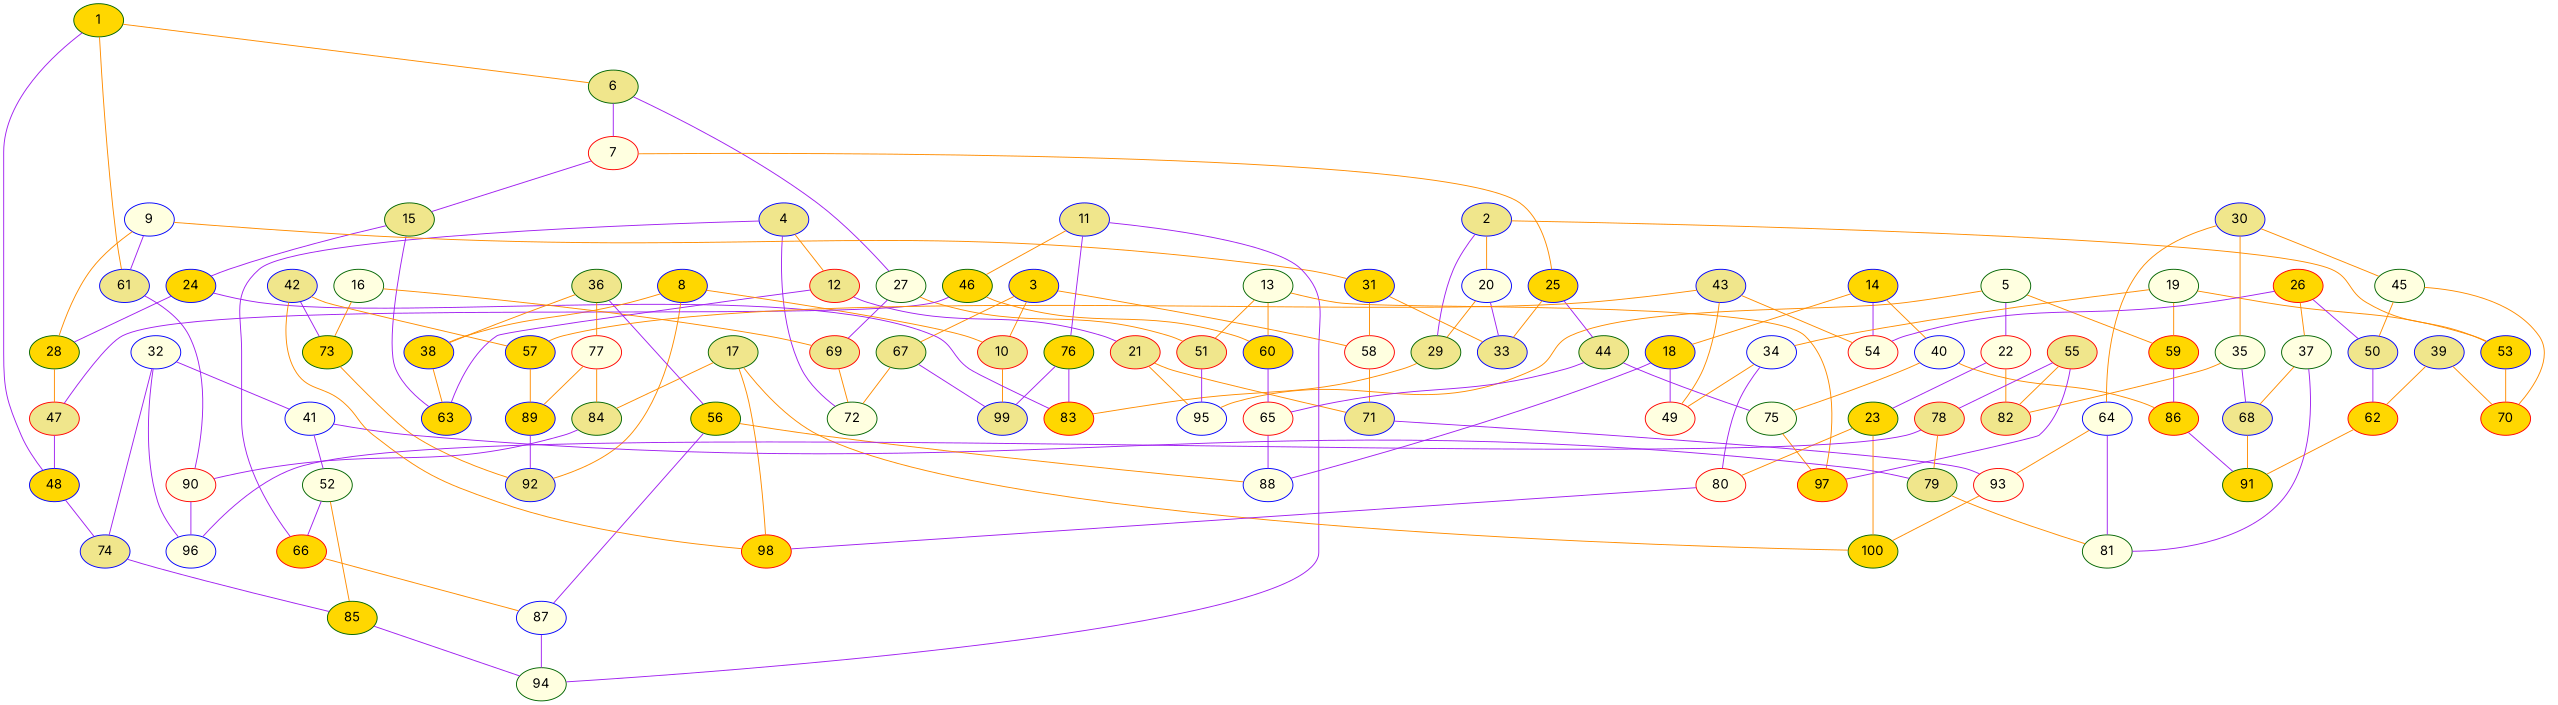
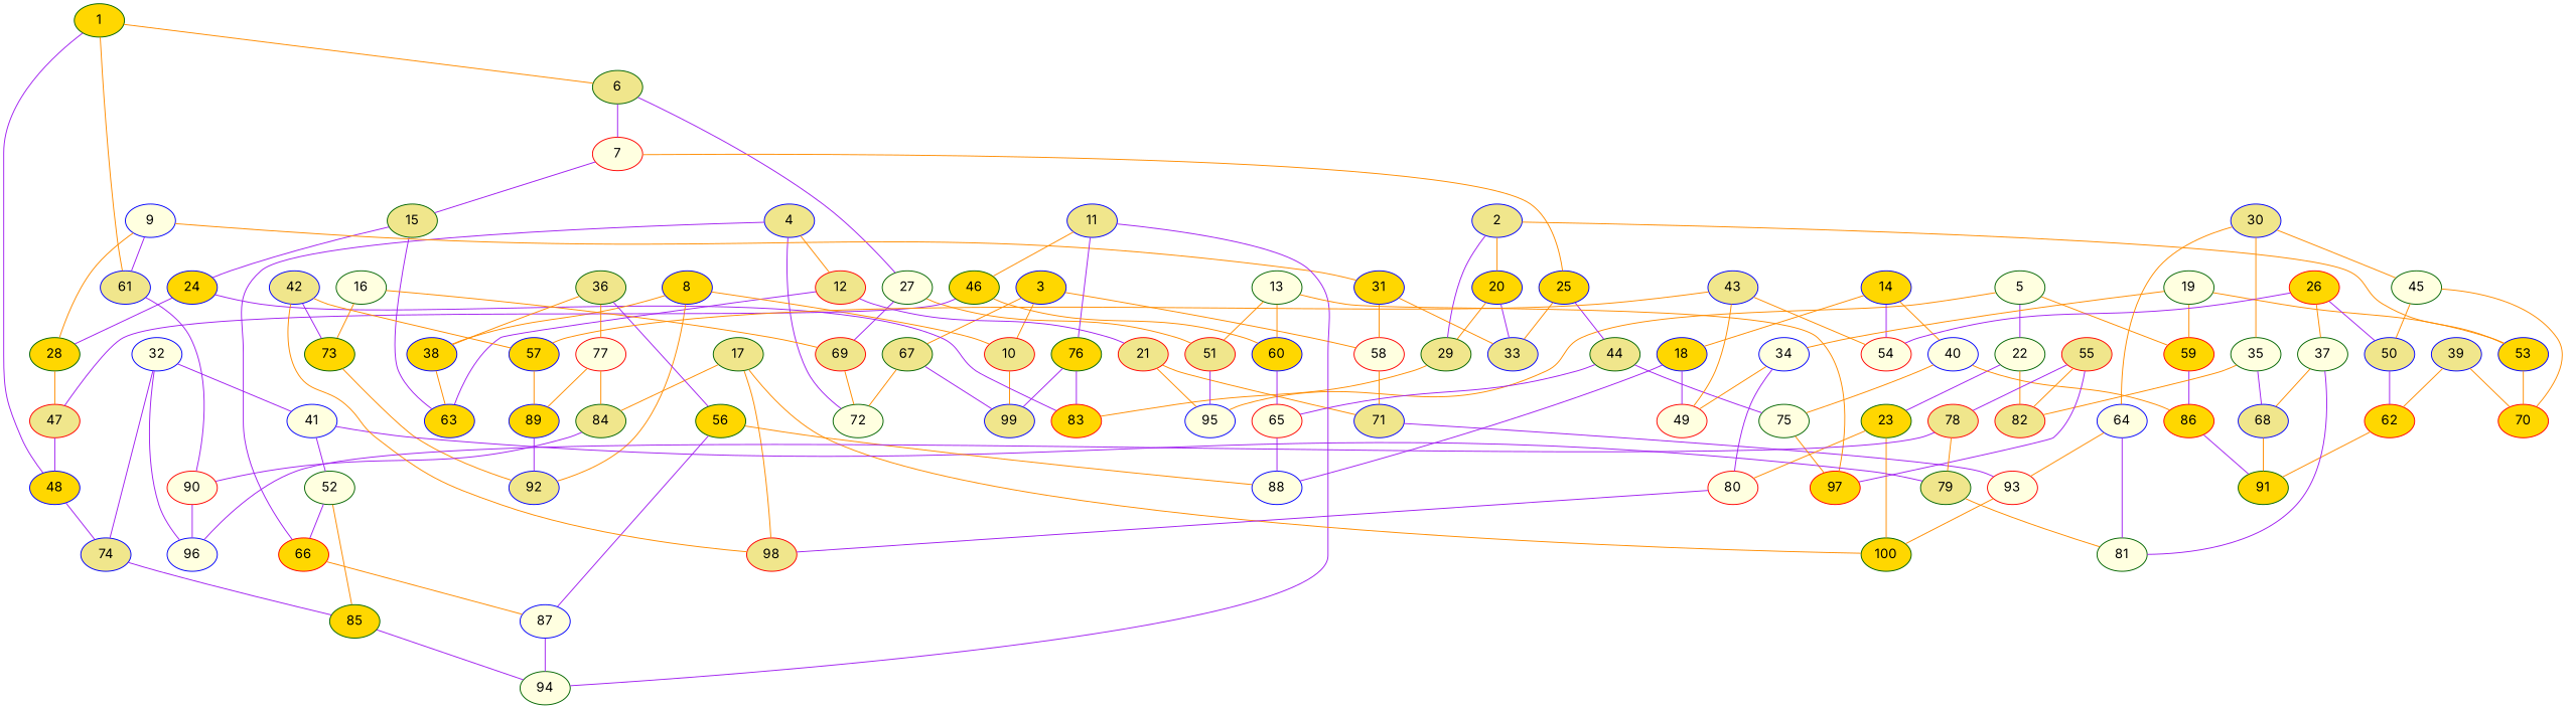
  graph {
    fontname=Inter
    node [color=blue fillcolor=lightyellow fontname=Inter style=filled]
    edge [color=darkorange fontname=Inter]
    1 [color=darkgreen fillcolor=gold]
    6 [color=darkgreen fillcolor=khaki]
    48 [fillcolor=gold]
    61 [fillcolor=khaki]
    7 [color=red]
    27 [color=darkgreen]
    74 [fillcolor=khaki]
    90 [color=red]
    2 [fillcolor=khaki]
-   20
+   20 [fillcolor=gold]
    29 [color=darkgreen fillcolor=khaki]
    53 [fillcolor=gold]
    33 [fillcolor=khaki]
    83 [color=red fillcolor=gold]
    70 [color=red fillcolor=gold]
    3 [fillcolor=gold]
    10 [color=red fillcolor=khaki]
    58 [color=red]
    67 [color=darkgreen fillcolor=khaki]
    99 [fillcolor=khaki]
    71 [fillcolor=khaki]
    72 [color=darkgreen]
    4 [fillcolor=khaki]
    12 [color=red fillcolor=khaki]
    66 [color=red fillcolor=gold]
    21 [color=red fillcolor=khaki]
    63 [fillcolor=gold]
    87
    5 [color=darkgreen]
-   22 [color=red]
+   22 [color=darkgreen]
    59 [color=red fillcolor=gold]
    95
    23 [color=darkgreen fillcolor=gold]
    82 [color=red fillcolor=khaki]
    86 [color=red fillcolor=gold]
    15 [color=darkgreen fillcolor=khaki]
    25 [fillcolor=gold]
    51 [color=red fillcolor=khaki]
    69 [color=red fillcolor=khaki]
    24 [fillcolor=gold]
    44 [color=darkgreen fillcolor=khaki]
    8 [fillcolor=gold]
    38 [fillcolor=gold]
    92 [fillcolor=khaki]
    9
    28 [color=darkgreen fillcolor=gold]
    31 [fillcolor=gold]
    47 [color=red fillcolor=khaki]
    11 [fillcolor=khaki]
    46 [color=darkgreen fillcolor=gold]
    76 [color=darkgreen fillcolor=gold]
    94 [color=darkgreen]
    60 [fillcolor=gold]
    13 [color=darkgreen]
    97 [color=red fillcolor=gold]
    65 [color=red]
    14 [fillcolor=gold]
    18 [fillcolor=gold]
    40
    54 [color=red]
    49 [color=red]
    88
    75 [color=darkgreen]
    16 [color=darkgreen]
    73 [color=darkgreen fillcolor=gold]
    39 [fillcolor=khaki]
    62 [color=red fillcolor=gold]
    17 [color=darkgreen fillcolor=khaki]
    84 [color=darkgreen fillcolor=khaki]
-   98 [color=red fillcolor=gold]
+   98 [color=red fillcolor=khaki]
    100 [color=darkgreen fillcolor=gold]
    19 [color=darkgreen]
    34
    80 [color=red]
    93 [color=red]
    26 [color=red fillcolor=gold]
    37 [color=darkgreen]
    50 [fillcolor=khaki]
    68 [fillcolor=khaki]
    81 [color=darkgreen]
    30 [fillcolor=khaki]
    35 [color=darkgreen]
    45 [color=darkgreen]
    64
    32
    41
    96
    52 [color=darkgreen]
    79 [color=darkgreen fillcolor=khaki]
    85 [color=darkgreen fillcolor=gold]
    91 [color=darkgreen fillcolor=gold]
    36 [color=darkgreen fillcolor=khaki]
    56 [color=darkgreen fillcolor=gold]
    77 [color=red]
    89 [fillcolor=gold]
    42 [fillcolor=khaki]
    57 [fillcolor=gold]
    43 [fillcolor=khaki]
    55 [color=red fillcolor=khaki]
    78 [color=red fillcolor=khaki]
    1 -- 6
    1 -- 48 [color=purple]
    1 -- 61
    6 -- 7 [color=purple]
    6 -- 27 [color=purple]
    48 -- 74 [color=purple]
    61 -- 90 [color=purple]
    7 -- 15 [color=purple]
    7 -- 25
    27 -- 51
    27 -- 69 [color=purple]
    74 -- 85 [color=purple]
    90 -- 96 [color=purple]
    2 -- 20
    2 -- 29 [color=purple]
    2 -- 53
    20 -- 29
    20 -- 33 [color=purple]
    29 -- 83
    53 -- 70
    3 -- 10
    3 -- 58
    3 -- 67
    10 -- 99
    58 -- 71
    67 -- 99 [color=purple]
    67 -- 72
    71 -- 93 [color=purple]
    4 -- 72 [color=purple]
    4 -- 12
    4 -- 66 [color=purple]
    12 -- 21 [color=purple]
    12 -- 63 [color=purple]
    66 -- 87
    21 -- 71
    21 -- 95
    87 -- 94 [color=purple]
    5 -- 22 [color=purple]
    5 -- 59
    5 -- 95
    22 -- 23 [color=purple]
    22 -- 82
    59 -- 86 [color=purple]
    23 -- 100
    23 -- 80
    86 -- 91 [color=purple]
    15 -- 63 [color=purple]
    15 -- 24 [color=purple]
    25 -- 33
    25 -- 44 [color=purple]
    51 -- 95 [color=purple]
    69 -- 72
    24 -- 83 [color=purple]
    24 -- 28 [color=purple]
    44 -- 65 [color=purple]
    44 -- 75 [color=purple]
    8 -- 10
    8 -- 38
    8 -- 92
    38 -- 63
    9 -- 61 [color=purple]
    9 -- 28
    9 -- 31
    28 -- 47
    31 -- 33
    31 -- 58
    47 -- 48 [color=purple]
    11 -- 46
    11 -- 76 [color=purple]
    11 -- 94 [color=purple]
    46 -- 47 [color=purple]
    46 -- 60
    76 -- 83 [color=purple]
    76 -- 99 [color=purple]
    60 -- 65 [color=purple]
    13 -- 51
    13 -- 60
    13 -- 97
    65 -- 88 [color=purple]
    14 -- 18
    14 -- 40
    14 -- 54 [color=purple]
    18 -- 49 [color=purple]
    18 -- 88 [color=purple]
    40 -- 86
    40 -- 75
    75 -- 97
    16 -- 69
    16 -- 73
    73 -- 92
    39 -- 70
    39 -- 62
    62 -- 91
    17 -- 84
    17 -- 98
    17 -- 100
    84 -- 90 [color=purple]
    19 -- 53
    19 -- 59
    19 -- 34
    34 -- 49
    34 -- 80 [color=purple]
    80 -- 98 [color=purple]
    93 -- 100
    26 -- 54 [color=purple]
    26 -- 37
    26 -- 50 [color=purple]
    37 -- 68
    37 -- 81 [color=purple]
    50 -- 62 [color=purple]
    68 -- 91
    30 -- 35
    30 -- 45
    30 -- 64
    35 -- 82
    35 -- 68 [color=purple]
    45 -- 70
    45 -- 50
    64 -- 93
    64 -- 81 [color=purple]
    32 -- 74 [color=purple]
    32 -- 41 [color=purple]
    32 -- 96 [color=purple]
    41 -- 52 [color=purple]
    41 -- 79 [color=purple]
    52 -- 66 [color=purple]
    52 -- 85
    79 -- 81
    85 -- 94 [color=purple]
    36 -- 38
    36 -- 56 [color=purple]
    36 -- 77
    56 -- 87 [color=purple]
    56 -- 88
    77 -- 84
    77 -- 89
    89 -- 92 [color=purple]
    42 -- 73 [color=purple]
    42 -- 98
    42 -- 57
    57 -- 89
    43 -- 54
    43 -- 49
    43 -- 57
    55 -- 82
    55 -- 97 [color=purple]
    55 -- 78 [color=purple]
    78 -- 96 [color=purple]
    78 -- 79
  }
